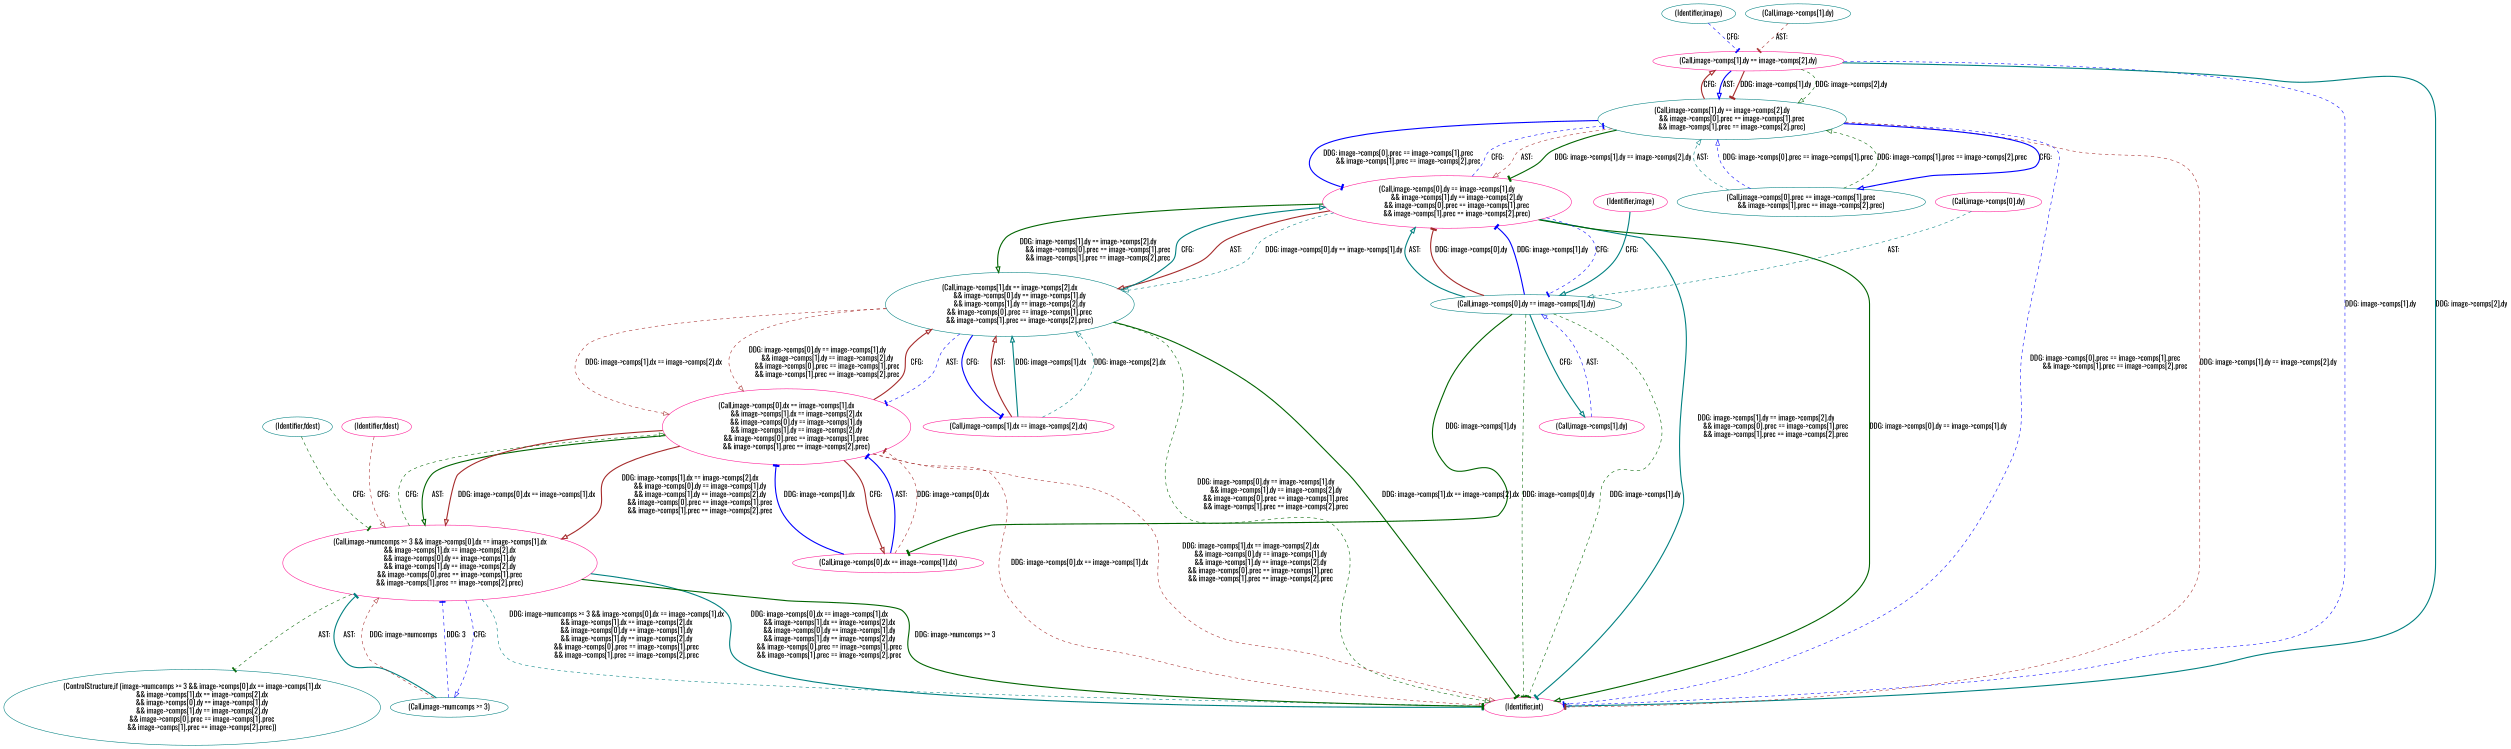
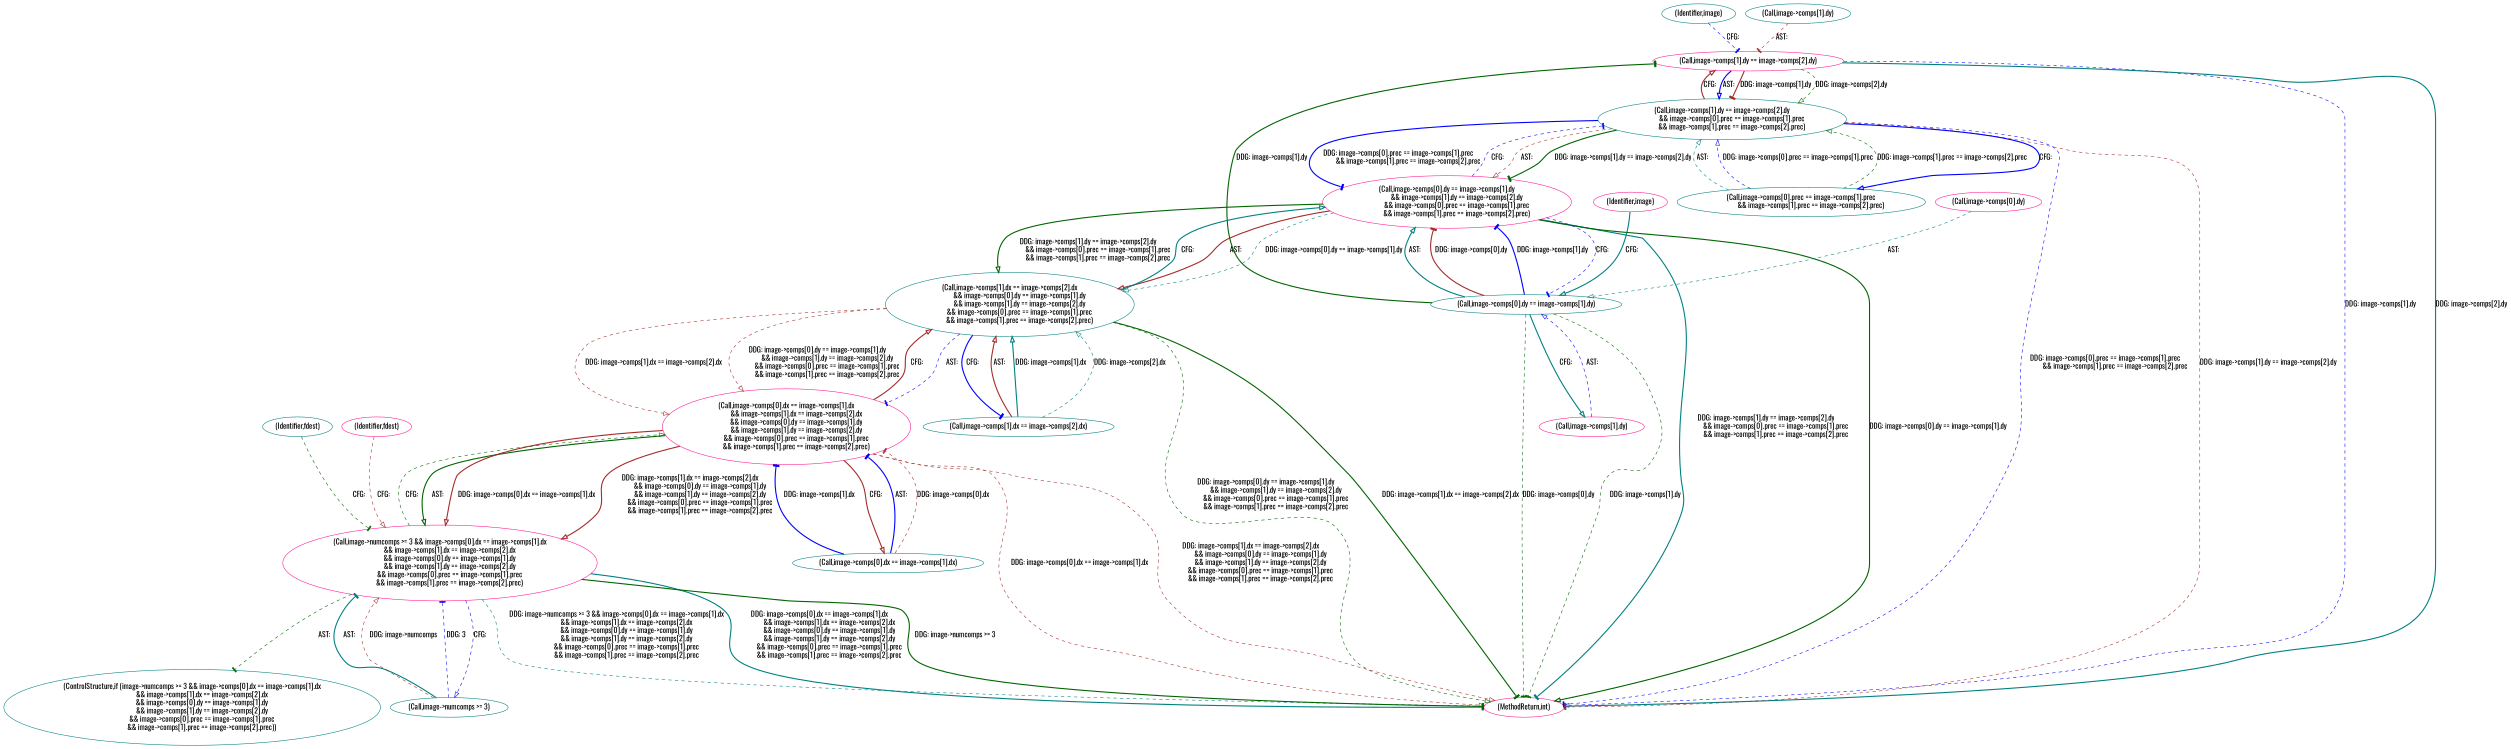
  digraph {
    fontname=Oswald
    node [color=deeppink fontname=Oswald]
    edge [arrowhead=onormal color=brown fontname=Oswald style=dashed]
    n1 [label="(Call,image->comps[1].dy == image->comps[2].dy)"]
    n2 [color=teal label="(Call,image->comps[1].dy == image->comps[2].dy\n            && image->comps[0].prec == image->comps[1].prec\n            && image->comps[1].prec == image->comps[2].prec)"]
-   n3 [label="(Identifier,int)"]
+   n3 [label="(MethodReturn,int)"]
    n4 [label="(Call,image->comps[0].dy == image->comps[1].dy\n            && image->comps[1].dy == image->comps[2].dy\n            && image->comps[0].prec == image->comps[1].prec\n            && image->comps[1].prec == image->comps[2].prec)"]
    n5 [color=teal label="(Call,image->comps[0].prec == image->comps[1].prec\n            && image->comps[1].prec == image->comps[2].prec)"]
    n6 [color=teal label="(Call,image->comps[0].dy == image->comps[1].dy)"]
    n7 [label="(Call,image->comps[1].dy)"]
    n8 [color=teal label="(Call,image->comps[1].dx == image->comps[2].dx\n            && image->comps[0].dy == image->comps[1].dy\n            && image->comps[1].dy == image->comps[2].dy\n            && image->comps[0].prec == image->comps[1].prec\n            && image->comps[1].prec == image->comps[2].prec)"]
    n9 [label="(Call,image->comps[0].dx == image->comps[1].dx\n            && image->comps[1].dx == image->comps[2].dx\n            && image->comps[0].dy == image->comps[1].dy\n            && image->comps[1].dy == image->comps[2].dy\n            && image->comps[0].prec == image->comps[1].prec\n            && image->comps[1].prec == image->comps[2].prec)"]
-   n10 [label="(Call,image->comps[1].dx == image->comps[2].dx)"]
+   n10 [color=teal label="(Call,image->comps[1].dx == image->comps[2].dx)"]
    n11 [label="(Call,image->numcomps >= 3 && image->comps[0].dx == image->comps[1].dx\n            && image->comps[1].dx == image->comps[2].dx\n            && image->comps[0].dy == image->comps[1].dy\n            && image->comps[1].dy == image->comps[2].dy\n            && image->comps[0].prec == image->comps[1].prec\n            && image->comps[1].prec == image->comps[2].prec)"]
-   n12 [label="(Call,image->comps[0].dx == image->comps[1].dx)"]
+   n12 [color=teal label="(Call,image->comps[0].dx == image->comps[1].dx)"]
    n13 [color=teal label="(ControlStructure,if (image->numcomps >= 3 && image->comps[0].dx == image->comps[1].dx\n            && image->comps[1].dx == image->comps[2].dx\n            && image->comps[0].dy == image->comps[1].dy\n            && image->comps[1].dy == image->comps[2].dy\n            && image->comps[0].prec == image->comps[1].prec\n            && image->comps[1].prec == image->comps[2].prec))"]
    n14 [color=teal label="(Call,image->numcomps >= 3)"]
    n15 [color=teal label="(Identifier,image)"]
    n16 [color=teal label="(Identifier,fdest)"]
    n17 [color=teal label="(Call,image->comps[1].dy)"]
    n18 [label="(Call,image->comps[0].dy)"]
    n19 [label="(Identifier,fdest)"]
    n20 [label="(Identifier,image)"]
    n1 -> n2 [color=blue label="AST: " style=bold]
    n1 -> n2 [arrowhead=tee label="DDG: image->comps[1].dy" style=bold]
    n1 -> n2 [color=darkgreen label="DDG: image->comps[2].dy"]
    n1 -> n3 [color=blue label="DDG: image->comps[1].dy"]
    n1 -> n3 [arrowhead=tee color=teal label="DDG: image->comps[2].dy" style=bold]
    n2 -> n1 [label="CFG: " style=bold]
    n2 -> n3 [arrowhead=tee color=blue label="DDG: image->comps[0].prec == image->comps[1].prec\n            && image->comps[1].prec == image->comps[2].prec"]
    n2 -> n3 [arrowhead=tee label="DDG: image->comps[1].dy == image->comps[2].dy"]
    n2 -> n4 [label="AST: "]
    n2 -> n4 [arrowhead=tee color=darkgreen label="DDG: image->comps[1].dy == image->comps[2].dy" style=bold]
    n2 -> n4 [arrowhead=tee color=blue label="DDG: image->comps[0].prec == image->comps[1].prec\n            && image->comps[1].prec == image->comps[2].prec" style=bold]
    n2 -> n5 [color=blue label="CFG: " style=bold]
    n4 -> n2 [arrowhead=tee color=blue label="CFG: "]
    n4 -> n3 [arrowhead=tee color=teal label="DDG: image->comps[1].dy == image->comps[2].dy\n            && image->comps[0].prec == image->comps[1].prec\n            && image->comps[1].prec == image->comps[2].prec" style=bold]
    n4 -> n3 [color=darkgreen label="DDG: image->comps[0].dy == image->comps[1].dy" style=bold]
    n4 -> n6 [arrowhead=tee color=blue label="CFG: "]
    n4 -> n8 [label="AST: " style=bold]
    n4 -> n8 [color=teal label="DDG: image->comps[0].dy == image->comps[1].dy"]
    n4 -> n8 [color=darkgreen label="DDG: image->comps[1].dy == image->comps[2].dy\n            && image->comps[0].prec == image->comps[1].prec\n            && image->comps[1].prec == image->comps[2].prec" style=bold]
    n5 -> n2 [color=teal label="AST: "]
    n5 -> n2 [color=blue label="DDG: image->comps[0].prec == image->comps[1].prec"]
    n5 -> n2 [color=darkgreen label="DDG: image->comps[1].prec == image->comps[2].prec"]
-   n6 -> n12 [arrowhead=tee color=darkgreen label="DDG: image->comps[1].dy" style=bold]
+   n6 -> n1 [arrowhead=tee color=darkgreen label="DDG: image->comps[1].dy" style=bold]
    n6 -> n3 [arrowhead=tee color=darkgreen label="DDG: image->comps[1].dy"]
    n6 -> n3 [arrowhead=tee color=darkgreen label="DDG: image->comps[0].dy"]
    n6 -> n4 [color=teal label="AST: " style=bold]
    n6 -> n4 [arrowhead=tee label="DDG: image->comps[0].dy" style=bold]
    n6 -> n4 [arrowhead=tee color=blue label="DDG: image->comps[1].dy" style=bold]
    n6 -> n7 [color=teal label="CFG: " style=bold]
    n7 -> n6 [color=blue label="AST: "]
    n8 -> n3 [color=darkgreen label="DDG: image->comps[0].dy == image->comps[1].dy\n            && image->comps[1].dy == image->comps[2].dy\n            && image->comps[0].prec == image->comps[1].prec\n            && image->comps[1].prec == image->comps[2].prec"]
    n8 -> n3 [arrowhead=tee color=darkgreen label="DDG: image->comps[1].dx == image->comps[2].dx" style=bold]
    n8 -> n4 [color=teal label="CFG: " style=bold]
    n8 -> n9 [arrowhead=tee color=blue label="AST: "]
    n8 -> n9 [label="DDG: image->comps[1].dx == image->comps[2].dx"]
    n8 -> n9 [label="DDG: image->comps[0].dy == image->comps[1].dy\n            && image->comps[1].dy == image->comps[2].dy\n            && image->comps[0].prec == image->comps[1].prec\n            && image->comps[1].prec == image->comps[2].prec"]
    n8 -> n10 [arrowhead=tee color=blue label="CFG: " style=bold]
    n9 -> n3 [label="DDG: image->comps[0].dx == image->comps[1].dx"]
    n9 -> n3 [label="DDG: image->comps[1].dx == image->comps[2].dx\n            && image->comps[0].dy == image->comps[1].dy\n            && image->comps[1].dy == image->comps[2].dy\n            && image->comps[0].prec == image->comps[1].prec\n            && image->comps[1].prec == image->comps[2].prec"]
    n9 -> n8 [label="CFG: " style=bold]
    n9 -> n11 [color=darkgreen label="AST: " style=bold]
    n9 -> n11 [label="DDG: image->comps[0].dx == image->comps[1].dx" style=bold]
    n9 -> n11 [label="DDG: image->comps[1].dx == image->comps[2].dx\n            && image->comps[0].dy == image->comps[1].dy\n            && image->comps[1].dy == image->comps[2].dy\n            && image->comps[0].prec == image->comps[1].prec\n            && image->comps[1].prec == image->comps[2].prec" style=bold]
    n9 -> n12 [label="CFG: " style=bold]
    n10 -> n8 [label="AST: " style=bold]
    n10 -> n8 [color=teal label="DDG: image->comps[1].dx" style=bold]
    n10 -> n8 [color=teal label="DDG: image->comps[2].dx"]
    n11 -> n3 [arrowhead=tee color=teal label="DDG: image->numcomps >= 3 && image->comps[0].dx == image->comps[1].dx\n            && image->comps[1].dx == image->comps[2].dx\n            && image->comps[0].dy == image->comps[1].dy\n            && image->comps[1].dy == image->comps[2].dy\n            && image->comps[0].prec == image->comps[1].prec\n            && image->comps[1].prec == image->comps[2].prec"]
    n11 -> n3 [arrowhead=tee color=teal label="DDG: image->comps[0].dx == image->comps[1].dx\n            && image->comps[1].dx == image->comps[2].dx\n            && image->comps[0].dy == image->comps[1].dy\n            && image->comps[1].dy == image->comps[2].dy\n            && image->comps[0].prec == image->comps[1].prec\n            && image->comps[1].prec == image->comps[2].prec" style=bold]
    n11 -> n3 [arrowhead=tee color=darkgreen label="DDG: image->numcomps >= 3" style=bold]
    n11 -> n9 [color=darkgreen label="CFG: "]
    n11 -> n13 [arrowhead=tee color=darkgreen label="AST: "]
    n11 -> n14 [color=blue label="CFG: "]
    n12 -> n9 [arrowhead=tee color=blue label="AST: " style=bold]
    n12 -> n9 [arrowhead=tee label="DDG: image->comps[0].dx"]
    n12 -> n9 [arrowhead=tee color=blue label="DDG: image->comps[1].dx" style=bold]
    n14 -> n11 [arrowhead=tee color=teal label="AST: " style=bold]
    n14 -> n11 [label="DDG: image->numcomps"]
    n14 -> n11 [arrowhead=tee color=blue label="DDG: 3"]
    n15 -> n1 [arrowhead=tee color=blue label="CFG: "]
    n16 -> n11 [arrowhead=tee color=darkgreen label="CFG: "]
    n17 -> n1 [arrowhead=tee label="AST: "]
    n18 -> n6 [color=teal label="AST: "]
    n19 -> n11 [label="CFG: "]
    n20 -> n6 [color=teal label="CFG: " style=bold]
  }
